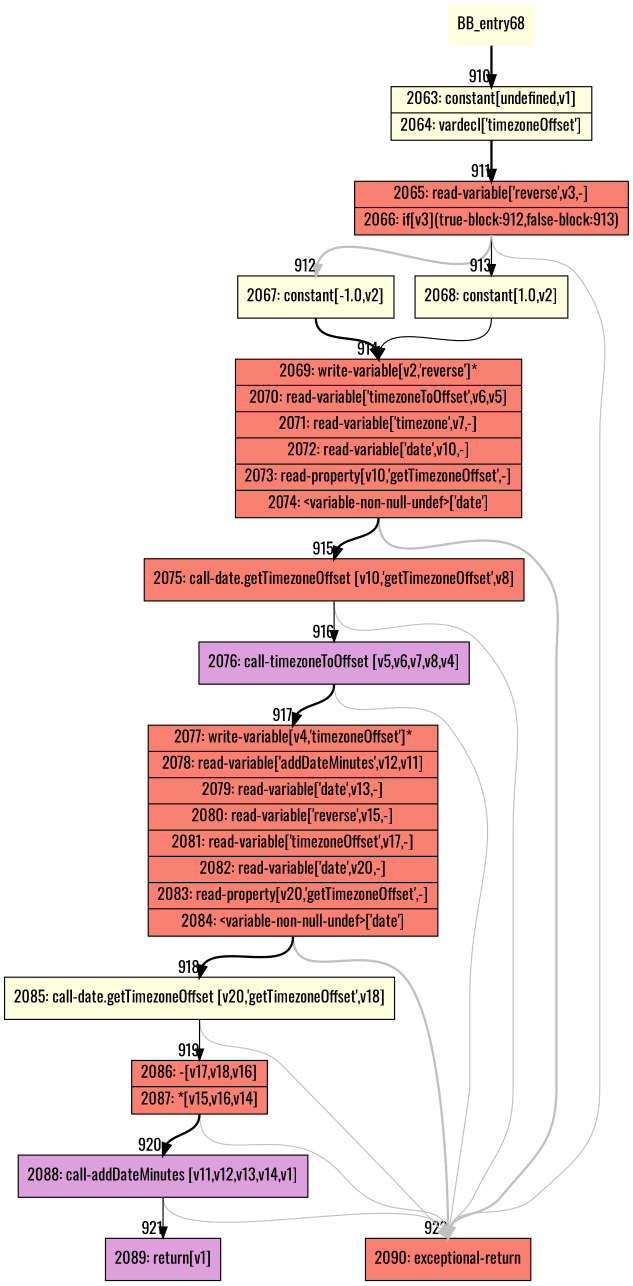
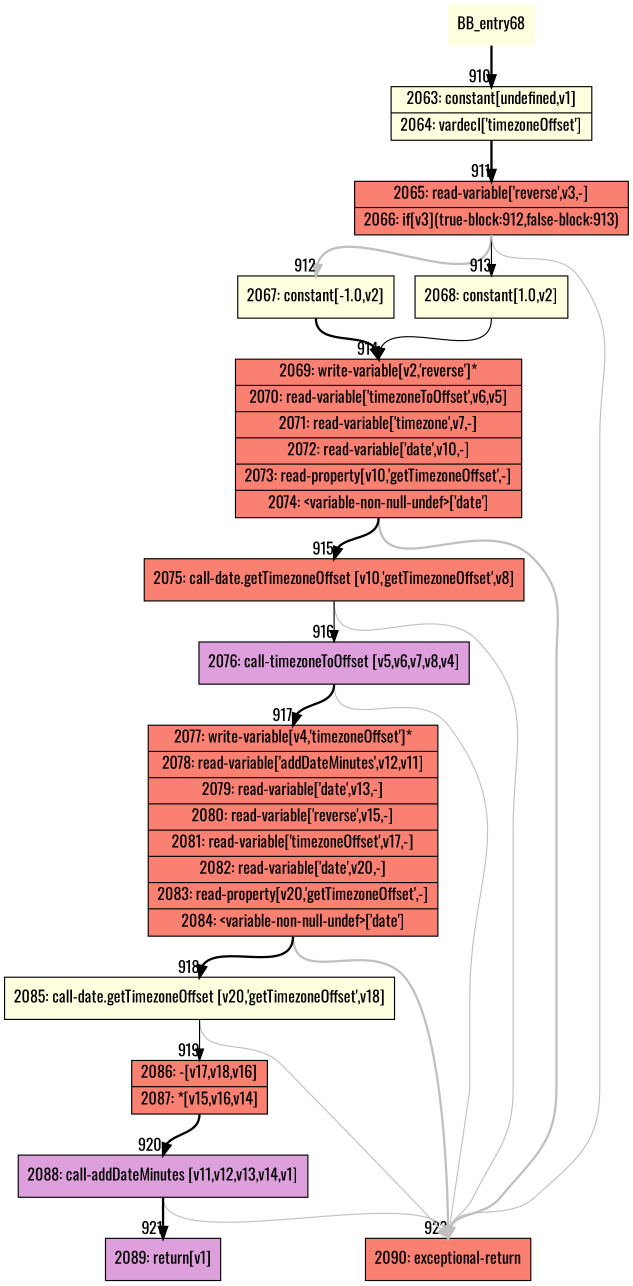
  digraph {
    fontname=Oswald
    rankdir=TD
    node [fillcolor=salmon fontname=Oswald shape=record style=filled]
    edge [fontname=Oswald headport=n style=solid tailport=s]
    BB_entry68 [fillcolor=lightyellow shape=none]
    n2 [fillcolor=lightyellow label="{2063: constant[undefined,v1]|2064: vardecl['timezoneOffset']}"]
    n3 [label="{2065: read-variable['reverse',v3,-]|2066: if[v3](true-block:912,false-block:913)}"]
    n4 [fillcolor=lightyellow label="{2067: constant[-1.0,v2]}"]
    n5 [fillcolor=lightyellow label="{2068: constant[1.0,v2]}"]
    n6 [label="{2090: exceptional-return}"]
    n7 [label="{2069: write-variable[v2,'reverse']*|2070: read-variable['timezoneToOffset',v6,v5]|2071: read-variable['timezone',v7,-]|2072: read-variable['date',v10,-]|2073: read-property[v10,'getTimezoneOffset',-]|2074: \<variable-non-null-undef\>['date']}"]
    n8 [label="{2075: call-date.getTimezoneOffset [v10,'getTimezoneOffset',v8]}"]
    n9 [fillcolor=plum label="{2076: call-timezoneToOffset [v5,v6,v7,v8,v4]}"]
    n10 [label="{2077: write-variable[v4,'timezoneOffset']*|2078: read-variable['addDateMinutes',v12,v11]|2079: read-variable['date',v13,-]|2080: read-variable['reverse',v15,-]|2081: read-variable['timezoneOffset',v17,-]|2082: read-variable['date',v20,-]|2083: read-property[v20,'getTimezoneOffset',-]|2084: \<variable-non-null-undef\>['date']}"]
    n11 [fillcolor=lightyellow label="{2085: call-date.getTimezoneOffset [v20,'getTimezoneOffset',v18]}"]
    n12 [label="{2086: -[v17,v18,v16]|2087: *[v15,v16,v14]}"]
    n13 [fillcolor=plum label="{2088: call-addDateMinutes [v11,v12,v13,v14,v1]}"]
    n14 [fillcolor=plum label="{2089: return[v1]}"]
    BB_entry68 -> n2 [headlabel="    910" style=bold]
    n2 -> n3 [headlabel="      911" style=bold]
    n3 -> n4 [color=gray headlabel="      912" style=bold]
    n3 -> n5 [headlabel="      913"]
    n3 -> n6 [color=gray headlabel="      922"]
    n4 -> n7 [headlabel="      914" style=bold]
    n5 -> n7
    n7 -> n6 [color=gray style=bold]
    n7 -> n8 [headlabel="      915" style=bold]
    n8 -> n6 [color=gray]
    n8 -> n9 [headlabel="      916"]
    n9 -> n6 [color=gray]
    n9 -> n10 [headlabel="      917" style=bold]
    n10 -> n6 [color=gray style=bold]
    n10 -> n11 [headlabel="      918" style=bold]
    n11 -> n6 [color=gray]
    n11 -> n12 [headlabel="      919"]
-   n12 -> n6 [color=gray]
    n12 -> n13 [headlabel="      920" style=bold]
    n13 -> n6 [color=gray]
-   n13 -> n14 [headlabel="      921"]
+   n13 -> n14 [headlabel="      921" style=bold]
  }
